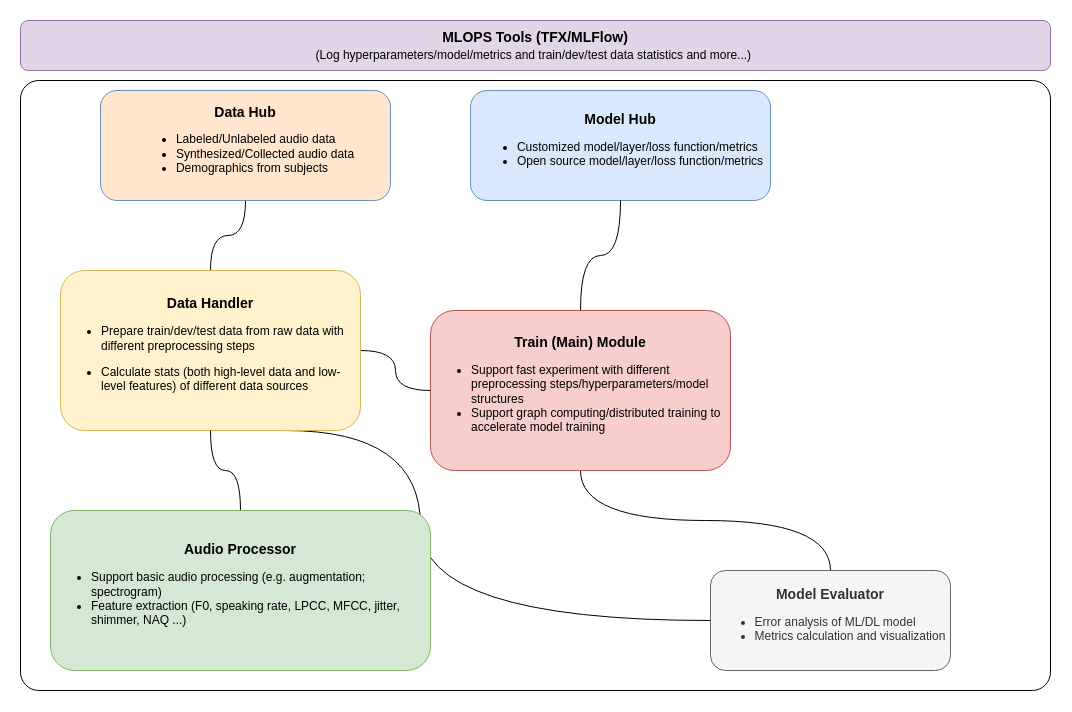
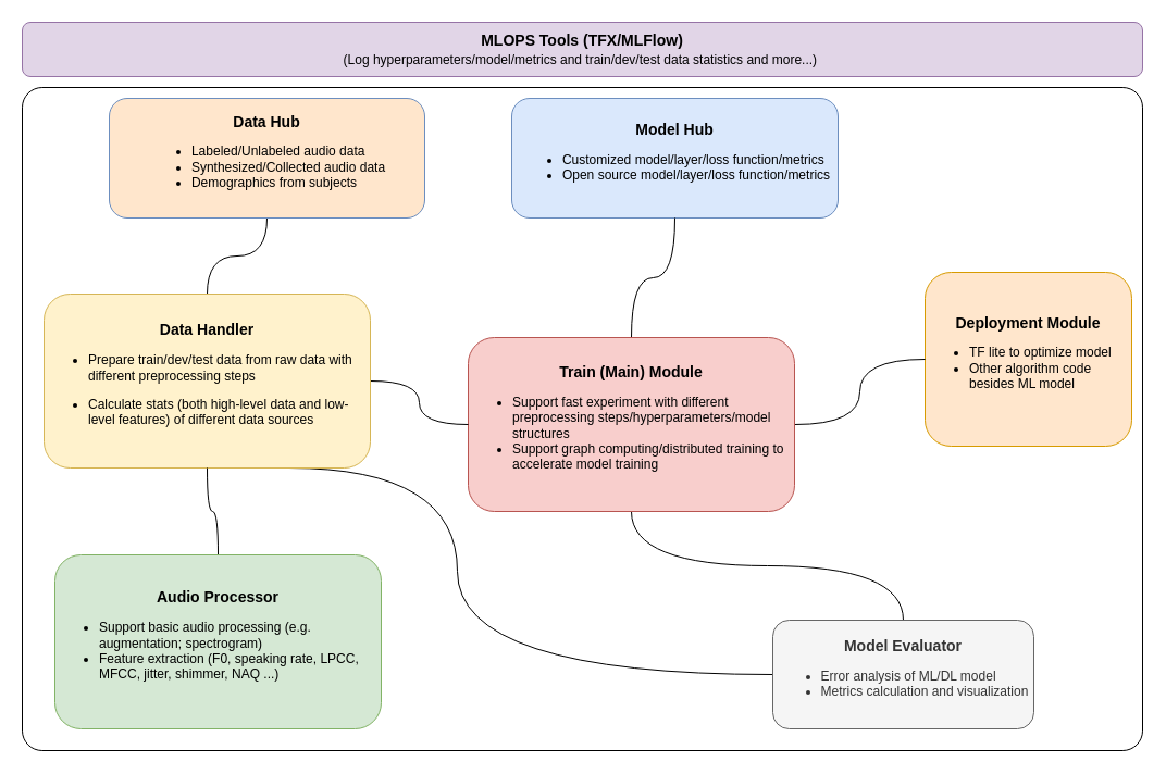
  <mxCell id="0" />
  <mxCell id="1" parent="0" />
  <mxCell id="2" value="" style="rounded=1;whiteSpace=wrap;html=1;arcSize=3;fillOpacity=0;" vertex="1" parent="1"><mxGeometry x="20" y="80" width="1030" height="610" as="geometry" /></mxCell>
  <mxCell id="3" value="&lt;b&gt;&lt;font style=&quot;font-size: 14px&quot;&gt;Model Hub&lt;/font&gt;&lt;/b&gt;&lt;br&gt;&lt;ul&gt;&lt;li style=&quot;text-align: left&quot;&gt;Customized model/layer/loss function/metrics&lt;/li&gt;&lt;li style=&quot;text-align: left&quot;&gt;Open source model/layer/loss function/metrics&lt;/li&gt;&lt;/ul&gt;" style="rounded=1;whiteSpace=wrap;html=1;align=center;fillColor=#dae8fc;strokeColor=#6c8ebf;" vertex="1" parent="1"><mxGeometry x="470" y="90" width="300" height="110" as="geometry" /></mxCell>
  <mxCell id="4" style="edgeStyle=orthogonalEdgeStyle;rounded=0;orthogonalLoop=1;jettySize=auto;html=1;exitX=0.5;exitY=1;exitDx=0;exitDy=0;" edge="1" parent="1"><mxGeometry relative="1" as="geometry"><mxPoint x="530" y="140" as="sourcePoint" /><mxPoint x="530" y="140" as="targetPoint" /></mxGeometry></mxCell>
+ <mxCell id="5" value="&lt;span style=&quot;font-size: 14px&quot;&gt;&lt;b&gt;Deployment Module&lt;/b&gt;&lt;/span&gt;&lt;br&gt;&lt;ul&gt;&lt;li style=&quot;text-align: left&quot;&gt;TF lite to optimize model&amp;nbsp;&lt;/li&gt;&lt;li style=&quot;text-align: left&quot;&gt;Other algorithm code besides ML model&lt;/li&gt;&lt;/ul&gt;" style="rounded=1;whiteSpace=wrap;html=1;align=center;fillColor=#ffe6cc;strokeColor=#d79b00;" vertex="1" parent="1"><mxGeometry x="850" y="250" width="190" height="160" as="geometry" /></mxCell>
  <mxCell id="6" style="edgeStyle=orthogonalEdgeStyle;curved=1;rounded=0;orthogonalLoop=1;jettySize=auto;html=1;endArrow=none;endFill=0;" edge="1" parent="1" source="8" target="11"><mxGeometry relative="1" as="geometry" /></mxCell>
  <mxCell id="7" style="edgeStyle=orthogonalEdgeStyle;curved=1;rounded=0;orthogonalLoop=1;jettySize=auto;html=1;entryX=0.75;entryY=1;entryDx=0;entryDy=0;endArrow=none;endFill=0;" edge="1" parent="1" source="8" target="16"><mxGeometry relative="1" as="geometry"><Array as="points"><mxPoint x="420" y="620" /><mxPoint x="420" y="430" /></Array></mxGeometry></mxCell>
  <mxCell id="8" value="&lt;b&gt;&lt;font style=&quot;font-size: 14px&quot;&gt;Model Evaluator&lt;/font&gt;&lt;/b&gt;&lt;br&gt;&lt;ul&gt;&lt;li style=&quot;text-align: left&quot;&gt;Error analysis of ML/DL model&lt;/li&gt;&lt;li style=&quot;text-align: left&quot;&gt;Metrics calculation and visualization&lt;/li&gt;&lt;/ul&gt;" style="rounded=1;whiteSpace=wrap;html=1;align=center;fillColor=#f5f5f5;strokeColor=#666666;fontColor=#333333;" vertex="1" parent="1"><mxGeometry x="710" y="570" width="240" height="100" as="geometry" /></mxCell>
  <mxCell id="9" style="edgeStyle=orthogonalEdgeStyle;curved=1;rounded=0;orthogonalLoop=1;jettySize=auto;html=1;endArrow=none;endFill=0;" edge="1" parent="1" source="11" target="3"><mxGeometry relative="1" as="geometry" /></mxCell>
+ <mxCell id="10" style="edgeStyle=orthogonalEdgeStyle;curved=1;rounded=0;orthogonalLoop=1;jettySize=auto;html=1;endArrow=none;endFill=0;" edge="1" parent="1" source="11" target="5"><mxGeometry relative="1" as="geometry" /></mxCell>
  <mxCell id="11" value="&lt;b&gt;&lt;font style=&quot;font-size: 14px&quot;&gt;Train (Main) Module&lt;br&gt;&lt;/font&gt;&lt;/b&gt;&lt;ul&gt;&lt;li style=&quot;text-align: left&quot;&gt;Support fast experiment with different preprocessing steps/hyperparameters/model structures&lt;/li&gt;&lt;li style=&quot;text-align: left&quot;&gt;Support graph computing/distributed training to accelerate model training&lt;/li&gt;&lt;/ul&gt;" style="rounded=1;whiteSpace=wrap;html=1;align=center;fillColor=#f8cecc;strokeColor=#b85450;" vertex="1" parent="1"><mxGeometry x="430" y="310" width="300" height="160" as="geometry" /></mxCell>
  <mxCell id="12" value="&lt;span style=&quot;font-size: 14px&quot;&gt;&lt;b&gt;MLOPS Tools (TFX/MLFlow) &lt;br&gt;&lt;div style=&quot;text-align: center&quot;&gt;&lt;span style=&quot;text-align: left ; font-size: 12px ; font-weight: normal&quot;&gt;(Log hyperparameters/model/metrics and train/dev/test data statistics and more...)&amp;nbsp;&lt;/span&gt;&lt;/div&gt;&lt;/b&gt;&lt;/span&gt;" style="rounded=1;whiteSpace=wrap;html=1;align=center;fillColor=#e1d5e7;strokeColor=#9673a6;" vertex="1" parent="1"><mxGeometry x="20" y="20" width="1030" height="50" as="geometry" /></mxCell>
  <mxCell id="13" style="edgeStyle=orthogonalEdgeStyle;curved=1;rounded=0;orthogonalLoop=1;jettySize=auto;html=1;entryX=0.5;entryY=0;entryDx=0;entryDy=0;endArrow=none;endFill=0;" edge="1" parent="1" source="14" target="16"><mxGeometry relative="1" as="geometry" /></mxCell>
  <mxCell id="14" value="&lt;b&gt;&lt;font style=&quot;font-size: 14px&quot;&gt;Data Hub&lt;/font&gt;&lt;/b&gt;&lt;br&gt;&lt;ul&gt;&lt;li style=&quot;text-align: left&quot;&gt;Labeled/Unlabeled audio data&lt;/li&gt;&lt;li style=&quot;text-align: left&quot;&gt;Synthesized/Collected audio data&lt;/li&gt;&lt;li style=&quot;text-align: left&quot;&gt;Demographics from subjects&amp;nbsp;&lt;/li&gt;&lt;/ul&gt;" style="rounded=1;whiteSpace=wrap;html=1;align=center;fillColor=#ffe6cc;strokeColor=#6c8ebf;" vertex="1" parent="1"><mxGeometry x="100" y="90" width="290" height="110" as="geometry" /></mxCell>
  <mxCell id="15" style="edgeStyle=orthogonalEdgeStyle;curved=1;rounded=0;orthogonalLoop=1;jettySize=auto;html=1;exitX=1;exitY=0.5;exitDx=0;exitDy=0;entryX=0;entryY=0.5;entryDx=0;entryDy=0;endArrow=none;endFill=0;" edge="1" parent="1" source="16" target="11"><mxGeometry relative="1" as="geometry" /></mxCell>
- <mxCell id="16" value="&lt;b&gt;&lt;font style=&quot;font-size: 14px&quot;&gt;Data Handler&lt;/font&gt;&lt;/b&gt;&lt;br&gt;&lt;ul&gt;&lt;li style=&quot;text-align: left&quot;&gt;Prepare train/dev/test data from raw data with different preprocessing steps&lt;/li&gt;&lt;/ul&gt;&lt;ul&gt;&lt;li style=&quot;text-align: left&quot;&gt;Calculate stats (both high-level data and low-level features) of different data sources&lt;/li&gt;&lt;/ul&gt;" style="rounded=1;whiteSpace=wrap;html=1;align=center;fillColor=#fff2cc;strokeColor=#d6b656;" vertex="1" parent="1"><mxGeometry x="60" y="270" width="300" height="160" as="geometry" /></mxCell>
+ <mxCell id="16" value="&lt;b&gt;&lt;font style=&quot;font-size: 14px&quot;&gt;Data Handler&lt;/font&gt;&lt;/b&gt;&lt;br&gt;&lt;ul&gt;&lt;li style=&quot;text-align: left&quot;&gt;Prepare train/dev/test data from raw data with different preprocessing steps&lt;/li&gt;&lt;/ul&gt;&lt;ul&gt;&lt;li style=&quot;text-align: left&quot;&gt;Calculate stats (both high-level data and low-level features) of different data sources&lt;/li&gt;&lt;/ul&gt;" style="rounded=1;whiteSpace=wrap;html=1;align=center;fillColor=#fff2cc;strokeColor=#d6b656;" vertex="1" parent="1"><mxGeometry x="40" y="270" width="300" height="160" as="geometry" /></mxCell>
  <mxCell id="17" style="edgeStyle=orthogonalEdgeStyle;curved=1;rounded=0;orthogonalLoop=1;jettySize=auto;html=1;exitX=0.5;exitY=0;exitDx=0;exitDy=0;endArrow=none;endFill=0;" edge="1" parent="1" source="18" target="16"><mxGeometry relative="1" as="geometry" /></mxCell>
- <mxCell id="18" value="&lt;b&gt;&lt;font style=&quot;font-size: 14px&quot;&gt;Audio Processor&lt;/font&gt;&lt;/b&gt;&lt;br&gt;&lt;ul&gt;&lt;li style=&quot;text-align: left&quot;&gt;Support basic audio processing (e.g. augmentation; spectrogram)&lt;/li&gt;&lt;li style=&quot;text-align: left&quot;&gt;Feature extraction (F0, speaking rate, LPCC, MFCC, jitter, shimmer, NAQ ...)&amp;nbsp;&amp;nbsp;&lt;/li&gt;&lt;/ul&gt;" style="rounded=1;whiteSpace=wrap;html=1;align=center;fillColor=#d5e8d4;strokeColor=#82b366;" vertex="1" parent="1"><mxGeometry x="50" y="510" width="380" height="160" as="geometry" /></mxCell>
+ <mxCell id="18" value="&lt;b&gt;&lt;font style=&quot;font-size: 14px&quot;&gt;Audio Processor&lt;/font&gt;&lt;/b&gt;&lt;br&gt;&lt;ul&gt;&lt;li style=&quot;text-align: left&quot;&gt;Support basic audio processing (e.g. augmentation; spectrogram)&lt;/li&gt;&lt;li style=&quot;text-align: left&quot;&gt;Feature extraction (F0, speaking rate, LPCC, MFCC, jitter, shimmer, NAQ ...)&amp;nbsp;&amp;nbsp;&lt;/li&gt;&lt;/ul&gt;" style="rounded=1;whiteSpace=wrap;html=1;align=center;fillColor=#d5e8d4;strokeColor=#82b366;" vertex="1" parent="1"><mxGeometry x="50" y="510" width="300" height="160" as="geometry" /></mxCell>
